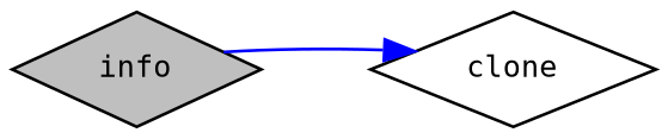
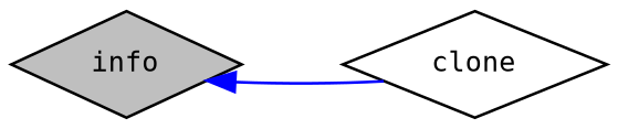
  digraph {
    rankdir=LR
    fontname="DejaVu Sans Mono"
    node [color=black fontname="DejaVu Sans Mono" fontsize=10 shape=diamond]
    n1 [fillcolor=grey75 fontcolor=black height=0.2 label=info style=filled width=0.4]
    n2 [height=0.2 label=clone width=0.4]
-   n2 -> n1 [color=blue dir=back fontname="DejaVu Sans Mono" fontsize=10 labelfontname=Helvetica labelfontsize=10 style=solid]
+   n1 -> n2 [color=blue dir=back fontname="DejaVu Sans Mono" fontsize=10 labelfontname=Helvetica labelfontsize=10 style=solid]
  }
